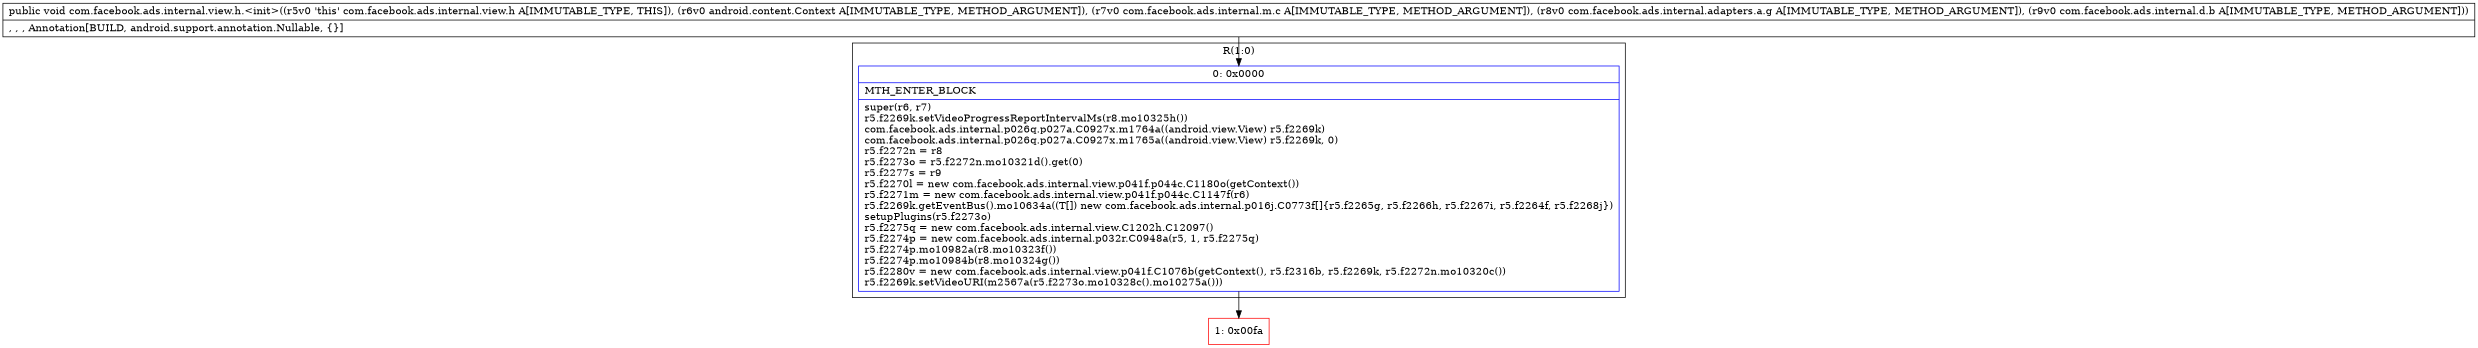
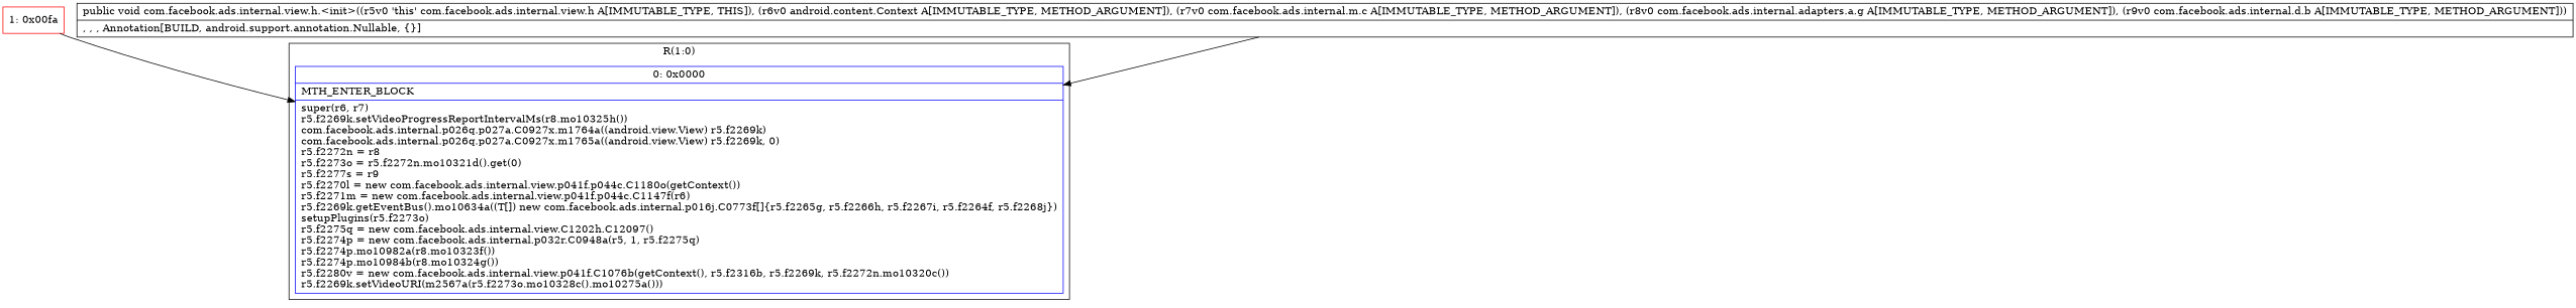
  digraph {
    node [shape=record]
    n1 [color=blue label="{0\:\ 0x0000|MTH_ENTER_BLOCK\l|super(r6, r7)\lr5.f2269k.setVideoProgressReportIntervalMs(r8.mo10325h())\lcom.facebook.ads.internal.p026q.p027a.C0927x.m1764a((android.view.View) r5.f2269k)\lcom.facebook.ads.internal.p026q.p027a.C0927x.m1765a((android.view.View) r5.f2269k, 0)\lr5.f2272n = r8\lr5.f2273o = r5.f2272n.mo10321d().get(0)\lr5.f2277s = r9\lr5.f2270l = new com.facebook.ads.internal.view.p041f.p044c.C1180o(getContext())\lr5.f2271m = new com.facebook.ads.internal.view.p041f.p044c.C1147f(r6)\lr5.f2269k.getEventBus().mo10634a((T[]) new com.facebook.ads.internal.p016j.C0773f[]\{r5.f2265g, r5.f2266h, r5.f2267i, r5.f2264f, r5.f2268j\})\lsetupPlugins(r5.f2273o)\lr5.f2275q = new com.facebook.ads.internal.view.C1202h.C12097()\lr5.f2274p = new com.facebook.ads.internal.p032r.C0948a(r5, 1, r5.f2275q)\lr5.f2274p.mo10982a(r8.mo10323f())\lr5.f2274p.mo10984b(r8.mo10324g())\lr5.f2280v = new com.facebook.ads.internal.view.p041f.C1076b(getContext(), r5.f2316b, r5.f2269k, r5.f2272n.mo10320c())\lr5.f2269k.setVideoURI(m2567a(r5.f2273o.mo10328c().mo10275a()))\l}"]
    n2 [color=red label="{1\:\ 0x00fa}"]
    n3 [label="{public void com.facebook.ads.internal.view.h.\<init\>((r5v0 'this' com.facebook.ads.internal.view.h A[IMMUTABLE_TYPE, THIS]), (r6v0 android.content.Context A[IMMUTABLE_TYPE, METHOD_ARGUMENT]), (r7v0 com.facebook.ads.internal.m.c A[IMMUTABLE_TYPE, METHOD_ARGUMENT]), (r8v0 com.facebook.ads.internal.adapters.a.g A[IMMUTABLE_TYPE, METHOD_ARGUMENT]), (r9v0 com.facebook.ads.internal.d.b A[IMMUTABLE_TYPE, METHOD_ARGUMENT]))  | , , , Annotation[BUILD, android.support.annotation.Nullable, \{\}]\l}"]
    subgraph cluster_1 {
      label="R(1:0)"
      n1
    }
-   n1 -> n2
+   n2 -> n1
    n3 -> n1
  }
